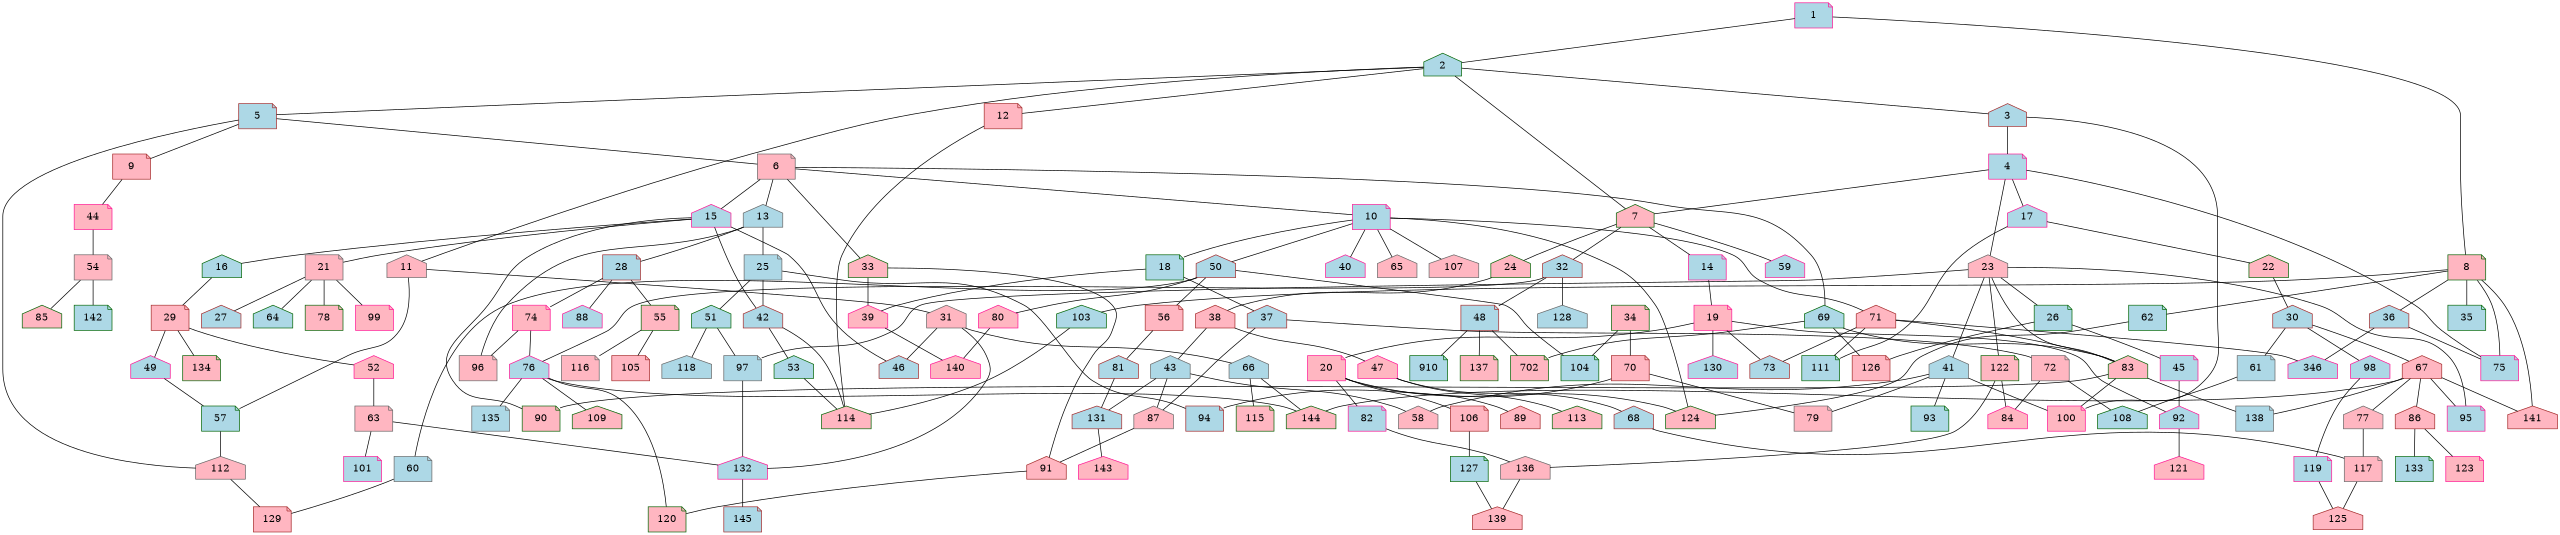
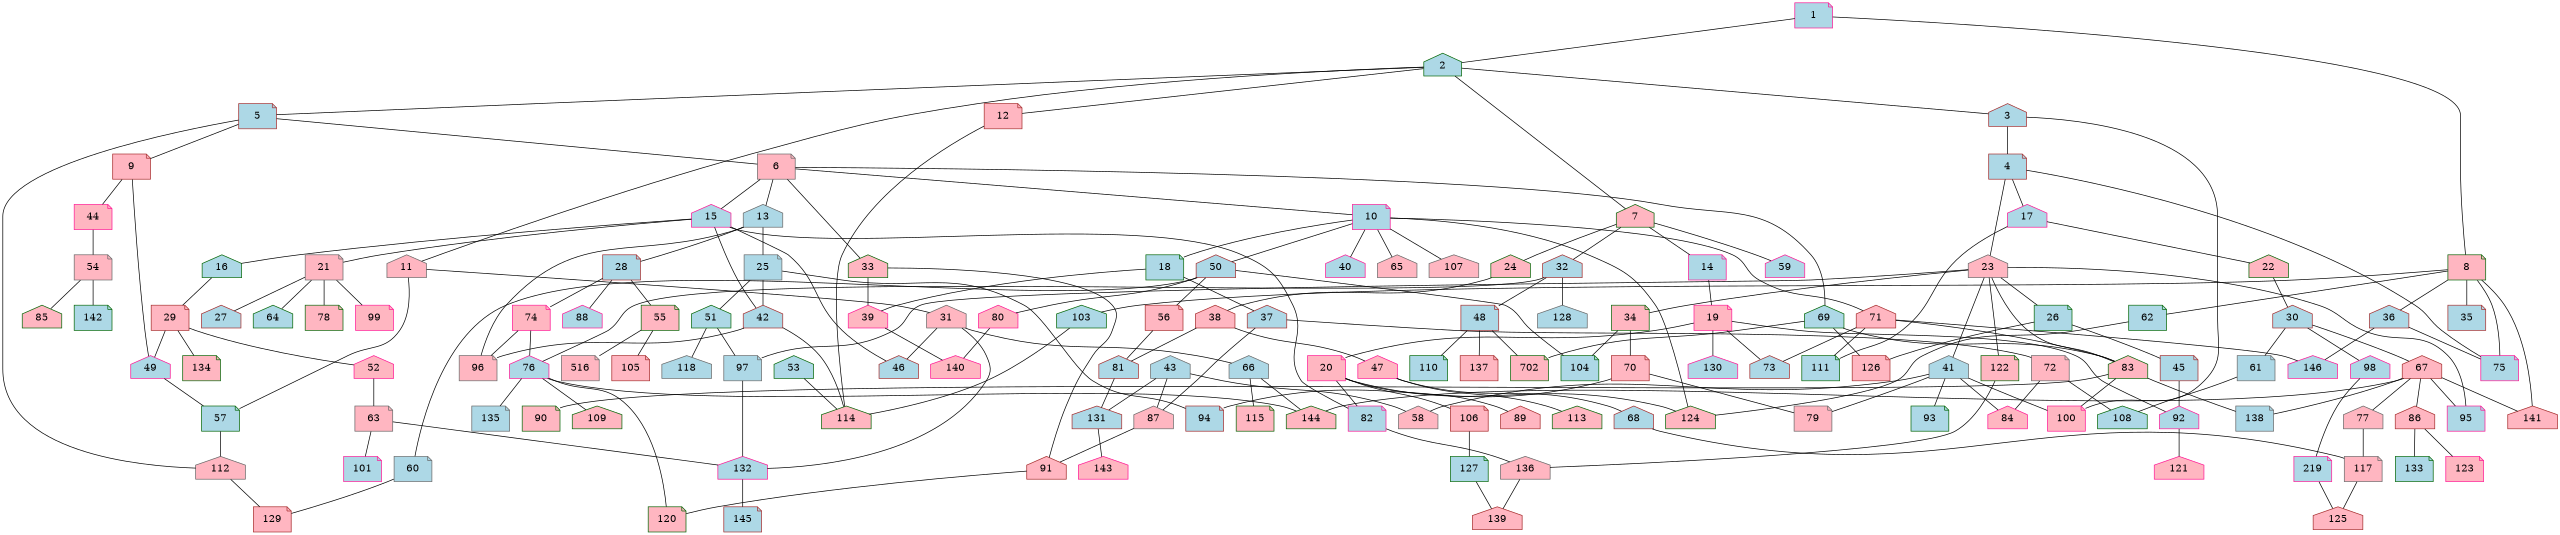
  graph {
    node [color=darkgreen fillcolor=lightpink shape=house style=filled]
    1 [color=deeppink fillcolor=lightblue shape=note]
    2 [fillcolor=lightblue]
    8 [shape=note]
    3 [color=brown fillcolor=lightblue]
    5 [color=brown fillcolor=lightblue shape=note]
    7
    11 [color=gray40]
    12 [color=brown shape=note]
    75 [color=deeppink fillcolor=lightblue shape=note]
-   35 [fillcolor=lightblue shape=note]
+   35 [color=brown fillcolor=lightblue shape=note]
    36 [color=brown fillcolor=lightblue]
    62 [fillcolor=lightblue shape=note]
    103 [fillcolor=lightblue]
    141 [color=brown]
-   4 [color=deeppink fillcolor=lightblue shape=note]
+   4 [color=brown fillcolor=lightblue shape=note]
    100 [color=deeppink shape=note]
    6 [color=gray40 shape=note]
    9 [color=brown shape=note]
    112 [color=gray40]
    14 [color=deeppink fillcolor=lightblue shape=note]
    24
    32 [color=brown fillcolor=lightblue]
    59 [color=deeppink fillcolor=lightblue]
    31 [color=gray40]
    57 [fillcolor=lightblue shape=note]
    114
    17 [color=deeppink fillcolor=lightblue]
    23 [color=gray40]
    22
    111 [fillcolor=lightblue shape=note]
    26 [fillcolor=lightblue shape=note]
    34 [shape=note]
    41 [color=gray40 fillcolor=lightblue]
    83
    95 [color=deeppink fillcolor=lightblue shape=note]
    97 [color=gray40 fillcolor=lightblue shape=note]
    122 [shape=note]
    10 [color=deeppink fillcolor=lightblue shape=note]
    13 [color=gray40 fillcolor=lightblue]
    15 [color=deeppink fillcolor=lightblue]
    33
    69 [fillcolor=lightblue]
    44 [color=deeppink shape=note]
    49 [color=deeppink fillcolor=lightblue]
    129 [color=brown shape=note]
    18 [fillcolor=lightblue shape=note]
    40 [color=deeppink fillcolor=lightblue]
    50 [color=brown fillcolor=lightblue]
    65 [color=gray40]
    71 [color=brown]
    107 [color=gray40]
    124
    25 [color=gray40 fillcolor=lightblue shape=note]
    28 [color=brown fillcolor=lightblue shape=note]
    96 [color=gray40 shape=note]
    16 [fillcolor=lightblue]
    21 [color=gray40 shape=note]
    42 [color=brown fillcolor=lightblue]
    46 [color=brown fillcolor=lightblue]
    90 [shape=note]
    39 [color=deeppink]
    91 [color=brown]
    126 [color=brown shape=note]
    n64 [label=702 shape=note]
    19 [color=deeppink shape=note]
    38 [color=brown]
    48 [color=brown fillcolor=lightblue shape=note]
    76 [color=deeppink fillcolor=lightblue]
    128 [color=gray40 fillcolor=lightblue]
-   146 [color=deeppink fillcolor=lightblue label=346]
+   146 [color=deeppink fillcolor=lightblue]
    54 [color=gray40 shape=note]
    37 [color=brown fillcolor=lightblue]
    104 [fillcolor=lightblue shape=note]
    56 [color=brown shape=note]
    60 [color=gray40 fillcolor=lightblue shape=note]
    80 [color=deeppink]
    73 [color=brown fillcolor=lightblue]
    66 [color=gray40 fillcolor=lightblue]
    132 [color=deeppink fillcolor=lightblue]
    51 [fillcolor=lightblue]
    94 [color=brown fillcolor=lightblue shape=note]
    55 [shape=note]
    74 [color=deeppink shape=note]
    88 [color=deeppink fillcolor=lightblue]
    20 [color=deeppink shape=note]
    92 [color=deeppink fillcolor=lightblue]
    130 [color=deeppink fillcolor=lightblue]
    29 [color=brown shape=note]
    27 [color=brown fillcolor=lightblue]
    64 [fillcolor=lightblue]
    78 [shape=note]
    99 [color=deeppink shape=note]
    53 [fillcolor=lightblue]
    52 [color=deeppink]
    134 [shape=note]
    30 [color=brown fillcolor=lightblue]
    72 [color=gray40 shape=note]
    87 [color=gray40]
    140 [color=deeppink]
    82 [color=deeppink fillcolor=lightblue shape=note]
    89 [color=brown]
    106 [color=brown shape=note]
    121 [color=deeppink]
    136 [color=gray40]
    127 [fillcolor=lightblue shape=note]
    61 [color=gray40 fillcolor=lightblue shape=note]
    67 [color=brown]
    98 [color=deeppink fillcolor=lightblue]
-   45 [color=deeppink fillcolor=lightblue shape=note]
+   45 [color=brown fillcolor=lightblue shape=note]
    70 [color=brown shape=note]
    58 [color=gray40]
    79 [color=gray40 shape=note]
    84 [color=deeppink]
    93 [fillcolor=lightblue shape=note]
    138 [color=gray40 fillcolor=lightblue shape=note]
    43 [color=gray40 fillcolor=lightblue]
    47 [color=deeppink]
    118 [color=gray40 fillcolor=lightblue]
    105 [color=brown shape=note]
-   116 [color=gray40 shape=note]
+   116 [color=gray40 shape=note label=516]
    63 [color=gray40 shape=note]
    108 [fillcolor=lightblue]
    144
    77 [color=gray40]
    86 [color=brown]
-   119 [color=deeppink fillcolor=lightblue shape=note]
+   119 [color=deeppink fillcolor=lightblue shape=note label=219]
    115 [shape=note]
    145 [color=brown fillcolor=lightblue shape=note]
-   110 [fillcolor=lightblue shape=note label=910]
-   137 [shape=note]
+   110 [fillcolor=lightblue shape=note]
+   137 [color=brown shape=note]
    109
    120 [shape=note]
    135 [color=gray40 fillcolor=lightblue shape=note]
    131 [color=brown fillcolor=lightblue]
    68 [color=brown fillcolor=lightblue]
    113
    143 [color=deeppink]
    85
    142 [fillcolor=lightblue shape=note]
    117 [color=gray40 shape=note]
    81 [color=brown fillcolor=lightblue]
    101 [color=deeppink fillcolor=lightblue shape=note]
    123 [color=deeppink shape=note]
    133 [fillcolor=lightblue shape=note]
    125 [color=brown]
    139 [color=brown]
    1 -- 2
    1 -- 8
    2 -- 3
    2 -- 5
    2 -- 7
    2 -- 11
    2 -- 12
    8 -- 75
    8 -- 35
    8 -- 36
    8 -- 62
    8 -- 103
    8 -- 141
    3 -- 4
    3 -- 100
    5 -- 6
    5 -- 9
    5 -- 112
    7 -- 14
    7 -- 24
    7 -- 32
    7 -- 59
    11 -- 31
    11 -- 57
    12 -- 114
    36 -- 75
    36 -- 146
    62 -- 124
    103 -- 114
-   4 -- 7
    4 -- 75
    4 -- 17
    4 -- 23
    6 -- 10
    6 -- 13
    6 -- 15
    6 -- 33
    6 -- 69
    9 -- 44
+   9 -- 49
    112 -- 129
    14 -- 19
    24 -- 38
    32 -- 48
    32 -- 76
    32 -- 128
    31 -- 46
    31 -- 66
    31 -- 132
    57 -- 112
    17 -- 22
    17 -- 111
    23 -- 26
+   23 -- 34
    23 -- 41
    23 -- 83
    23 -- 95
    23 -- 97
    23 -- 122
    22 -- 30
    26 -- 126
    26 -- 45
    34 -- 104
    34 -- 70
    41 -- 100
    41 -- 58
    41 -- 79
-   122 -- 84
+   41 -- 84
    41 -- 93
    83 -- 100
    83 -- 90
    83 -- 138
    97 -- 132
    122 -- 136
    10 -- 18
    10 -- 40
    10 -- 50
    10 -- 65
    10 -- 71
    10 -- 107
    10 -- 124
    13 -- 25
    13 -- 28
    13 -- 96
    15 -- 16
    15 -- 21
    15 -- 42
    15 -- 46
-   15 -- 90
+   15 -- 82
    33 -- 39
    33 -- 91
    69 -- 83
    69 -- 126
    69 -- n64
    44 -- 54
    49 -- 57
    18 -- 39
    18 -- 37
    50 -- 104
    50 -- 56
    50 -- 60
    50 -- 80
    71 -- 111
    71 -- 83
    71 -- 146
    71 -- 73
    25 -- 42
    25 -- 51
    25 -- 94
    28 -- 55
    28 -- 74
    28 -- 88
    16 -- 29
    21 -- 27
    21 -- 64
    21 -- 78
    21 -- 99
    42 -- 114
-   42 -- 53
+   42 -- 96
    39 -- 140
    91 -- 120
    19 -- 73
    19 -- 20
    19 -- 92
    19 -- 130
-   38 -- 43
+   38 -- 81
    38 -- 47
    48 -- n64
    48 -- 110
    48 -- 137
    76 -- 144
    76 -- 109
    76 -- 120
    76 -- 135
    54 -- 85
    54 -- 142
    37 -- 72
    37 -- 87
    56 -- 81
    60 -- 129
    80 -- 140
    66 -- 144
    66 -- 115
    132 -- 145
    51 -- 97
    51 -- 118
    55 -- 105
    55 -- 116
    74 -- 96
    74 -- 76
    20 -- 124
    20 -- 82
    20 -- 89
    20 -- 106
    92 -- 121
    29 -- 49
    29 -- 52
    29 -- 134
    53 -- 114
    52 -- 63
    30 -- 61
    30 -- 67
    30 -- 98
    72 -- 84
    72 -- 108
    87 -- 91
    82 -- 136
    106 -- 127
    136 -- 139
    127 -- 139
    61 -- 108
    67 -- 141
    67 -- 95
    67 -- 138
    67 -- 144
    67 -- 77
    67 -- 86
    98 -- 119
    45 -- 92
    70 -- 94
    70 -- 79
    43 -- 87
    43 -- 58
    43 -- 131
    47 -- 68
    47 -- 113
    63 -- 132
    63 -- 101
    77 -- 117
    86 -- 123
    86 -- 133
    119 -- 125
    131 -- 143
    68 -- 117
    117 -- 125
    81 -- 131
  }
